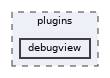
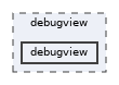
  digraph {
    compound=true
    n1 [color=grey25 fillcolor="#edf0f7" fontname=Helvetica fontsize=10 height=0.2 label=debugview shape=box style="filled,bold" width=0.4]
    subgraph cluster_1 {
      bgcolor="#edf0f7"
      fontname=Helvetica
      fontsize=10
-     label=plugins
+     label=debugview
      pencolor=grey25
      style="filled,dashed"
      n1
    }
  }
